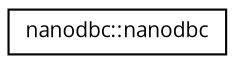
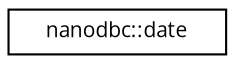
  digraph {
    rankdir=TB
    fontname="Open Sans"
-   n1 [color=black fillcolor=white fontname="Open Sans" fontsize=10 height=0.2 label="nanodbc::nanodbc" shape=record style=filled width=0.4]
+   n1 [color=black fillcolor=white fontname="Open Sans" fontsize=10 height=0.2 label="nanodbc::date" shape=record style=filled width=0.4]
  }
